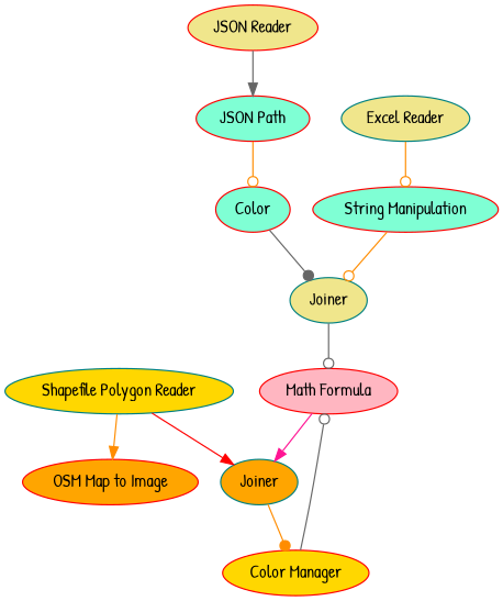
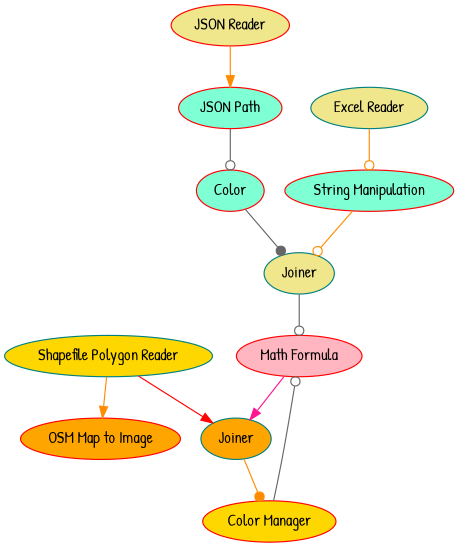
  digraph {
    fontname="Patrick Hand"
    rankdir=TB
    node [color=red fillcolor=khaki fontname="Patrick Hand" style=filled]
    edge [arrowhead=odot color=gray40 fontname="Patrick Hand"]
    n1 [fillcolor=lightpink label="Math Formula"]
    n2 [color=teal fillcolor=orange label=Joiner]
    n3 [fillcolor=gold label="Color Manager"]
    n4 [color=teal label=Joiner]
    n5 [fillcolor=aquamarine label=Color]
    n6 [color=teal fillcolor=gold label="Shapefile Polygon Reader"]
    n7 [fillcolor=orange label="OSM Map to Image"]
    n8 [label="JSON Reader"]
    n9 [fillcolor=aquamarine label="JSON Path"]
    n10 [fillcolor=aquamarine label="String Manipulation"]
    n11 [color=teal label="Excel Reader"]
    n1 -> n2 [arrowhead=normal color=deeppink]
    n2 -> n3 [arrowhead=dot color=darkorange]
    n3 -> n1
    n4 -> n1
    n5 -> n4 [arrowhead=dot]
    n6 -> n2 [arrowhead=normal color=red]
    n6 -> n7 [arrowhead=normal color=darkorange]
-   n8 -> n9 [arrowhead=normal]
-   n9 -> n5 [color=darkorange]
+   n8 -> n9 [arrowhead=normal color=darkorange]
+   n9 -> n5
    n10 -> n4 [color=darkorange]
    n11 -> n10 [color=darkorange]
  }
